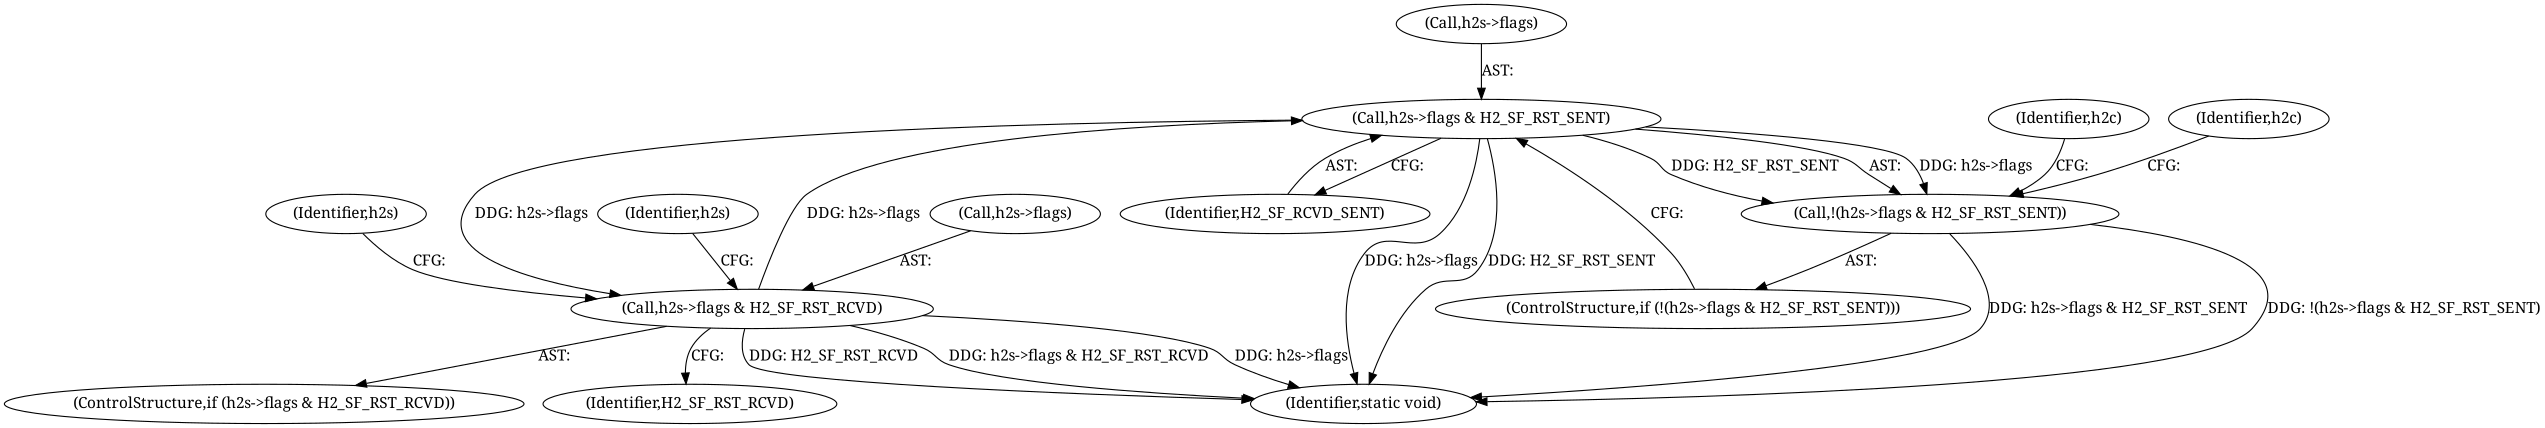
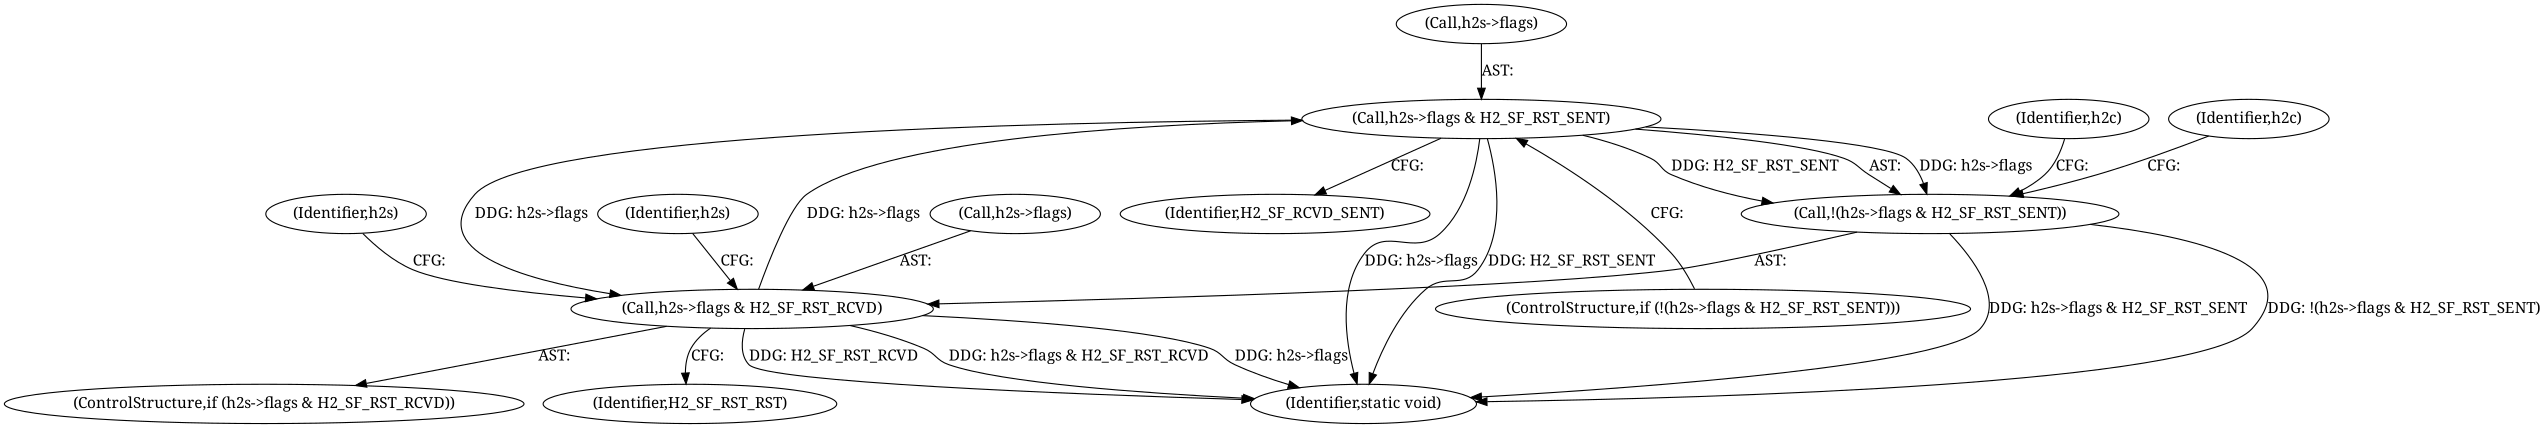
  digraph {
    fontname="Noto Serif"
    node [fontname="Noto Serif"]
    edge [fontname="Noto Serif"]
    n1 [label="(Call,h2s->flags & H2_SF_RST_SENT)"]
    n2 [label="(Call,h2s->flags & H2_SF_RST_RCVD)"]
    n3 [label="(Call,!(h2s->flags & H2_SF_RST_SENT))"]
    n4 [label="(Identifier,H2_SF_RCVD_SENT)"]
    n5 [label="(Identifier,static void)"]
    n6 [label="(ControlStructure,if (h2s->flags & H2_SF_RST_RCVD))"]
-   n7 [label="(Identifier,H2_SF_RST_RCVD)"]
+   n7 [label="(Identifier,H2_SF_RST_RST)"]
    n8 [label="(ControlStructure,if (!(h2s->flags & H2_SF_RST_SENT)))"]
    n9 [label="(Identifier,h2c)"]
    n10 [label="(Identifier,h2s)"]
    n11 [label="(Call,h2s->flags)"]
    n12 [label="(Call,h2s->flags)"]
    n13 [label="(Identifier,h2c)"]
    n14 [label="(Identifier,h2s)"]
    n1 -> n2 [label="DDG: h2s->flags"]
    n1 -> n3 [label="AST: "]
    n1 -> n3 [label="DDG: h2s->flags"]
    n1 -> n3 [label="DDG: H2_SF_RST_SENT"]
    n1 -> n4 [label="CFG: "]
    n1 -> n5 [label="DDG: h2s->flags"]
    n1 -> n5 [label="DDG: H2_SF_RST_SENT"]
    n2 -> n1 [label="DDG: h2s->flags"]
    n2 -> n5 [label="DDG: h2s->flags & H2_SF_RST_RCVD"]
    n2 -> n5 [label="DDG: h2s->flags"]
    n2 -> n5 [label="DDG: H2_SF_RST_RCVD"]
    n2 -> n6 [label="AST: "]
    n2 -> n7 [label="CFG: "]
    n3 -> n5 [label="DDG: h2s->flags & H2_SF_RST_SENT"]
    n3 -> n5 [label="DDG: !(h2s->flags & H2_SF_RST_SENT)"]
-   n3 -> n8 [label="AST: "]
-   n4 -> n1 [label="AST: "]
+   n3 -> n2 [label="AST: "]
    n8 -> n1 [label="CFG: "]
    n9 -> n3 [label="CFG: "]
    n10 -> n2 [label="CFG: "]
    n11 -> n1 [label="AST: "]
    n12 -> n2 [label="AST: "]
    n13 -> n3 [label="CFG: "]
    n14 -> n2 [label="CFG: "]
  }
